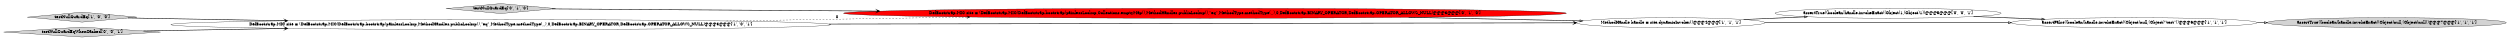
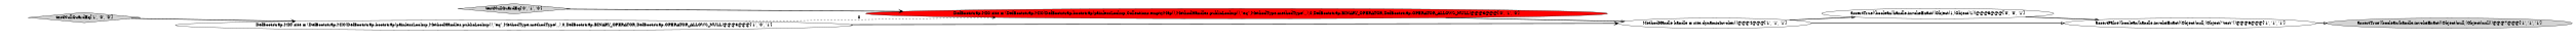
  digraph {
    rankdir=LR
    node [fillcolor=white shape=ellipse style=filled]
    edge [style=bold arrowhead=onormal]
    n1 [label="MethodHandle handle = site.dynamicInvoker()@@@4@@@['1', '1', '1']"]
    n2 [label="assertTrue((boolean)handle.invokeExact((Object)1,(Object)1))@@@5@@@['0', '0', '1']"]
    n3 [label="assertFalse((boolean)handle.invokeExact((Object)null,(Object)\"test\"))@@@6@@@['1', '1', '1']"]
    n4 [fillcolor=lightgray label="testNullGuardEq['0', '1', '0']" shape=diamond]
    n5 [fillcolor=red label="DefBootstrap.MIC site = (DefBootstrap.MIC)DefBootstrap.bootstrap(painlessLookup,Collections.emptyMap(),MethodHandles.publicLookup(),\"eq\",MethodType.methodType(,,),0,DefBootstrap.BINARY_OPERATOR,DefBootstrap.OPERATOR_ALLOWS_NULL)@@@3@@@['0', '1', '0']"]
    n6 [fillcolor=lightgray label="testNullGuardEq['1', '0', '0']" shape=diamond]
    n7 [label="DefBootstrap.MIC site = (DefBootstrap.MIC)DefBootstrap.bootstrap(painlessLookup,MethodHandles.publicLookup(),\"eq\",MethodType.methodType(,,),0,DefBootstrap.BINARY_OPERATOR,DefBootstrap.OPERATOR_ALLOWS_NULL)@@@3@@@['1', '0', '1']"]
-   n8 [fillcolor=lightgray label="testNullGuardEqWhenCached['0', '0', '1']" shape=diamond]
    n9 [fillcolor=lightgray label="assertTrue((boolean)handle.invokeExact((Object)null,(Object)null))@@@7@@@['1', '1', '1']"]
    n1 -> n2
    n1 -> n3
    n2 -> n3
    n3 -> n9
    n4 -> n5 [arrowhead=vee]
    n5 -> n1
    n6 -> n7 [arrowhead=vee]
    n7 -> n1 [arrowhead=vee]
    n7 -> n5 [label=0 style=dashed arrowhead=vee]
-   n8 -> n7 [arrowhead=vee]
  }
